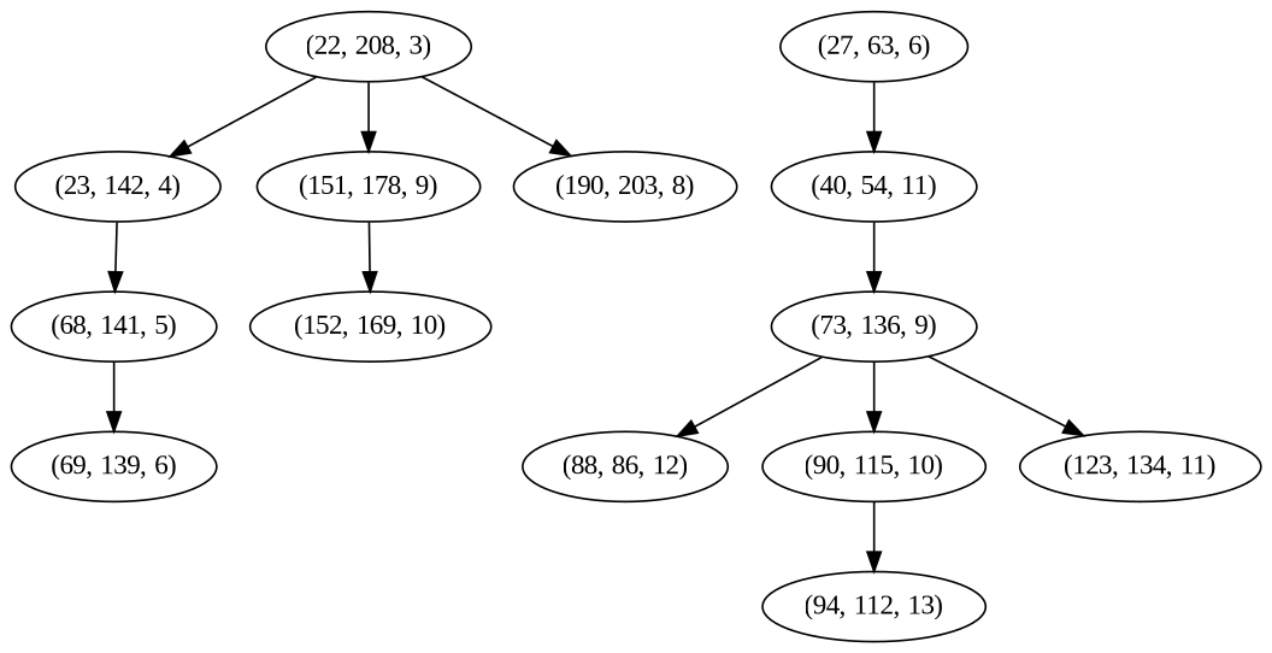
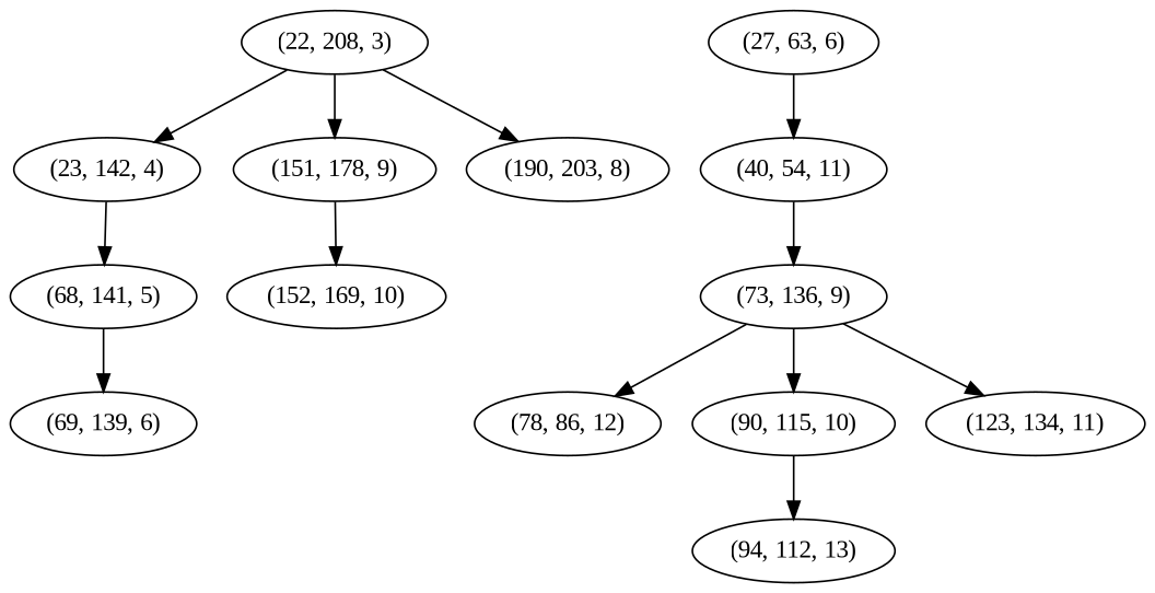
  digraph {
    fontname="Liberation Serif"
    node [fontname="Liberation Serif"]
    edge [fontname="Liberation Serif"]
    "(22, 208, 3)"
    "(23, 142, 4)"
    "(151, 178, 9)"
    "(190, 203, 8)"
    "(68, 141, 5)"
    "(152, 169, 10)"
    "(27, 63, 6)"
    "(40, 54, 11)"
    "(69, 139, 6)"
    "(73, 136, 9)"
-   "(78, 86, 12)" [label="(88, 86, 12)"]
+   "(78, 86, 12)"
    "(90, 115, 10)"
    "(123, 134, 11)"
    "(94, 112, 13)"
    "(22, 208, 3)" -> "(23, 142, 4)"
    "(22, 208, 3)" -> "(151, 178, 9)"
    "(22, 208, 3)" -> "(190, 203, 8)"
    "(23, 142, 4)" -> "(68, 141, 5)"
    "(151, 178, 9)" -> "(152, 169, 10)"
    "(68, 141, 5)" -> "(69, 139, 6)"
    "(27, 63, 6)" -> "(40, 54, 11)"
    "(40, 54, 11)" -> "(73, 136, 9)"
    "(73, 136, 9)" -> "(78, 86, 12)"
    "(73, 136, 9)" -> "(90, 115, 10)"
    "(73, 136, 9)" -> "(123, 134, 11)"
    "(90, 115, 10)" -> "(94, 112, 13)"
  }
